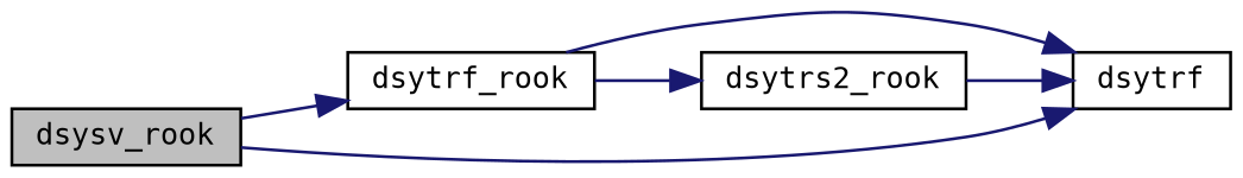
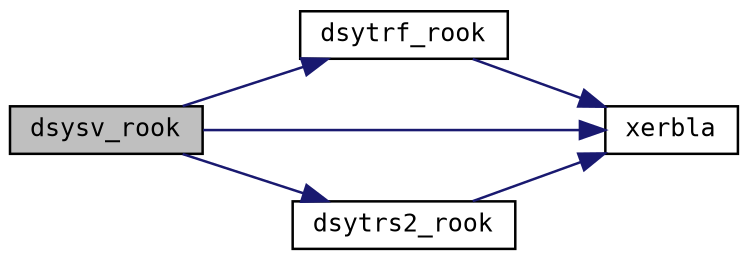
  digraph {
    fontname="DejaVu Sans Mono"
    rankdir=LR
    node [color=black fillcolor=white fontname="DejaVu Sans Mono" fontsize=10 shape=record style=filled]
    edge [color=midnightblue fontname="DejaVu Sans Mono" fontsize=10 labelfontname=Helvetica labelfontsize=10 style=solid]
    n1 [fillcolor=grey75 fontcolor=black height=0.2 label=dsysv_rook width=0.4]
    n2 [height=0.2 label=dsytrf_rook width=0.4]
-   n3 [height=0.2 label=dsytrf width=0.4]
+   n3 [height=0.2 label=xerbla width=0.4]
    n4 [height=0.2 label=dsytrs2_rook width=0.4]
    n1 -> n2
    n1 -> n3
    n2 -> n3
-   n2 -> n4
+   n1 -> n4
    n4 -> n3
  }
